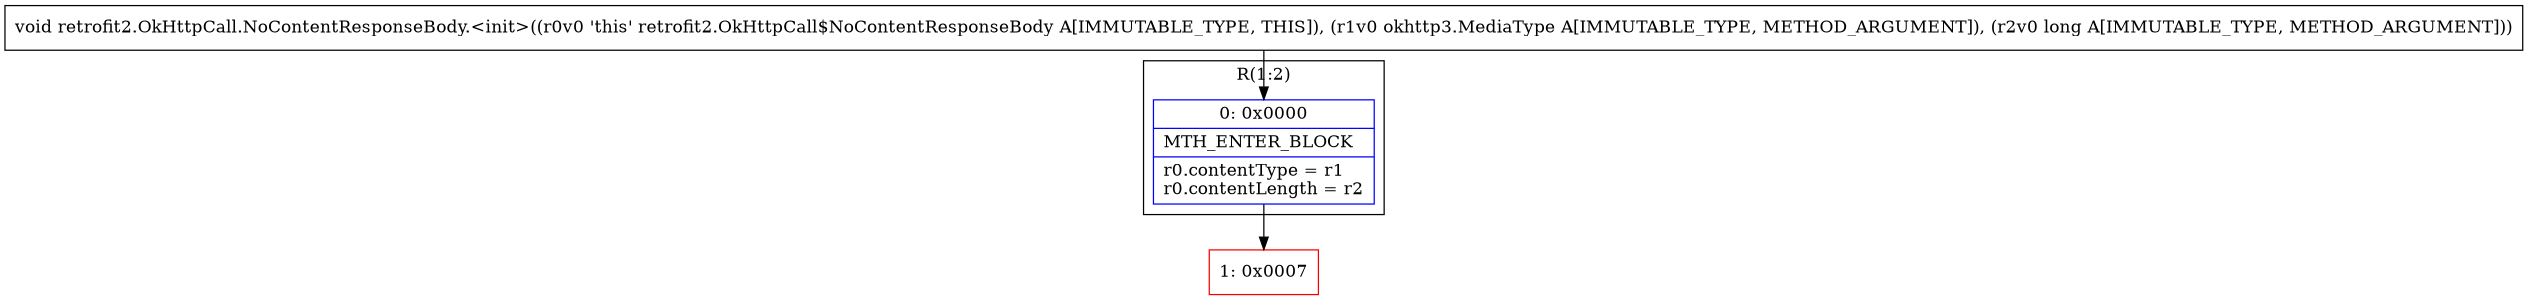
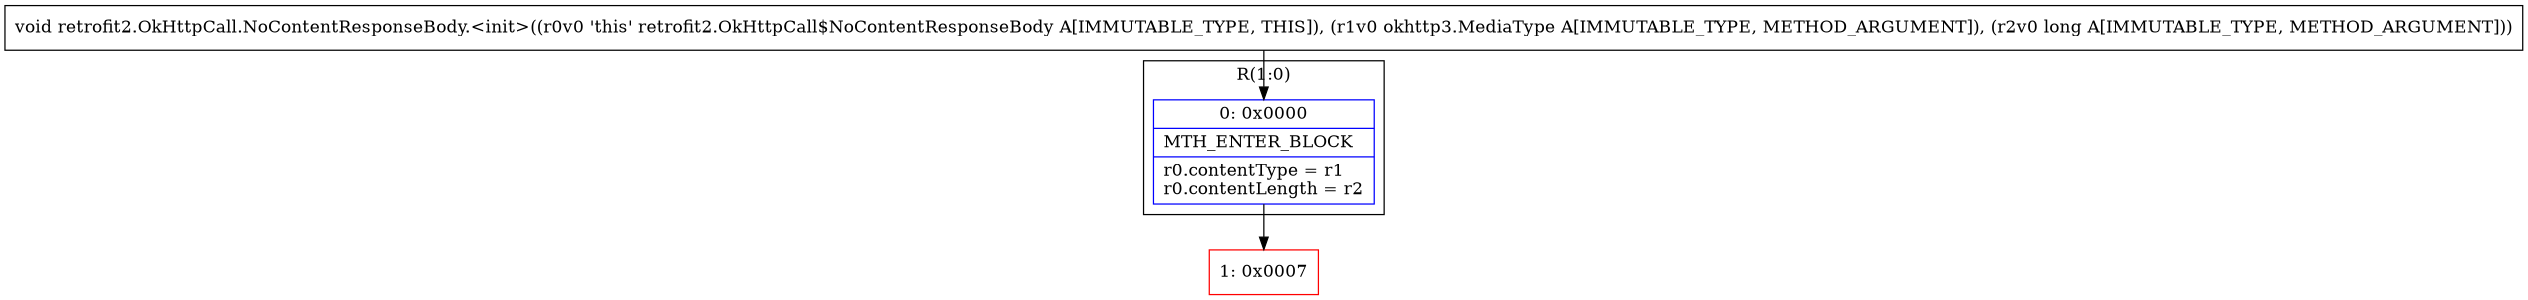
  digraph {
    node [shape=record]
    n1 [color=blue label="{0\:\ 0x0000|MTH_ENTER_BLOCK\l|r0.contentType = r1\lr0.contentLength = r2\l}"]
    n2 [color=red label="{1\:\ 0x0007}"]
    n3 [label="{void retrofit2.OkHttpCall.NoContentResponseBody.\<init\>((r0v0 'this' retrofit2.OkHttpCall$NoContentResponseBody A[IMMUTABLE_TYPE, THIS]), (r1v0 okhttp3.MediaType A[IMMUTABLE_TYPE, METHOD_ARGUMENT]), (r2v0 long A[IMMUTABLE_TYPE, METHOD_ARGUMENT])) }"]
    subgraph cluster_1 {
-     label="R(1:2)"
+     label="R(1:0)"
      n1
    }
    n1 -> n2
    n3 -> n1
  }
